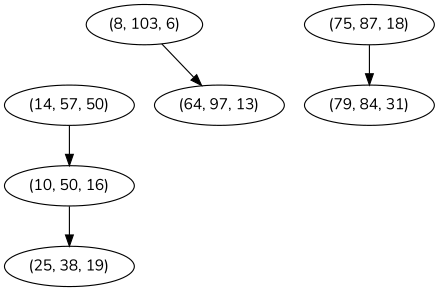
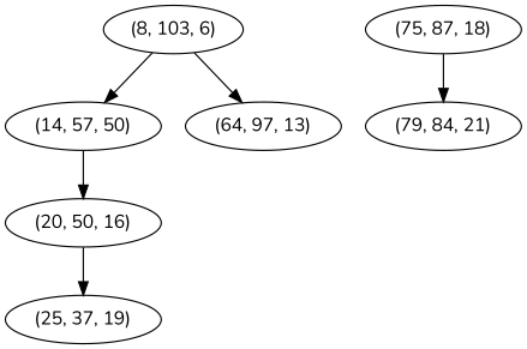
  digraph {
    fontname=Nunito
    node [fontname=Nunito]
    edge [fontname=Nunito]
    n1 [label="(8, 103, 6)"]
    n2 [label="(14, 57, 50)"]
    "(64, 97, 13)"
-   "(20, 50, 16)" [label="(10, 50, 16)"]
-   "(25, 38, 19)"
+   "(20, 50, 16)"
+   "(25, 38, 19)" [label="(25, 37, 19)"]
    "(75, 87, 18)"
-   "(79, 84, 21)" [label="(79, 84, 31)"]
+   "(79, 84, 21)"
+   n1 -> n2
    n1 -> "(64, 97, 13)"
    n2 -> "(20, 50, 16)"
    "(20, 50, 16)" -> "(25, 38, 19)"
    "(75, 87, 18)" -> "(79, 84, 21)"
  }
